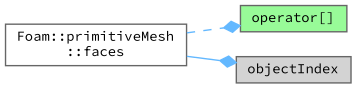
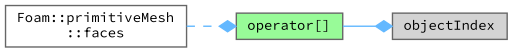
  digraph {
    fontname="Source Code Pro"
    rankdir=LR
    node [color=grey40 fontname="Source Code Pro" fontsize=10 shape=box style=filled]
    edge [arrowhead=diamond color=steelblue1 fontname="Source Code Pro" fontsize=10 labelfontname=Helvetica labelfontsize=10]
    n1 [color=gray40 fillcolor=palegreen fontcolor=black height=0.2 label="operator[]" width=0.4]
    n2 [fillcolor=lightgrey height=0.2 label=objectIndex width=0.4]
    n3 [fillcolor=white height=0.2 label="Foam::primitiveMesh\l::faces" width=0.4]
-   n3 -> n2 [style=solid]
+   n1 -> n2 [style=solid]
    n3 -> n1 [style=dashed]
  }
